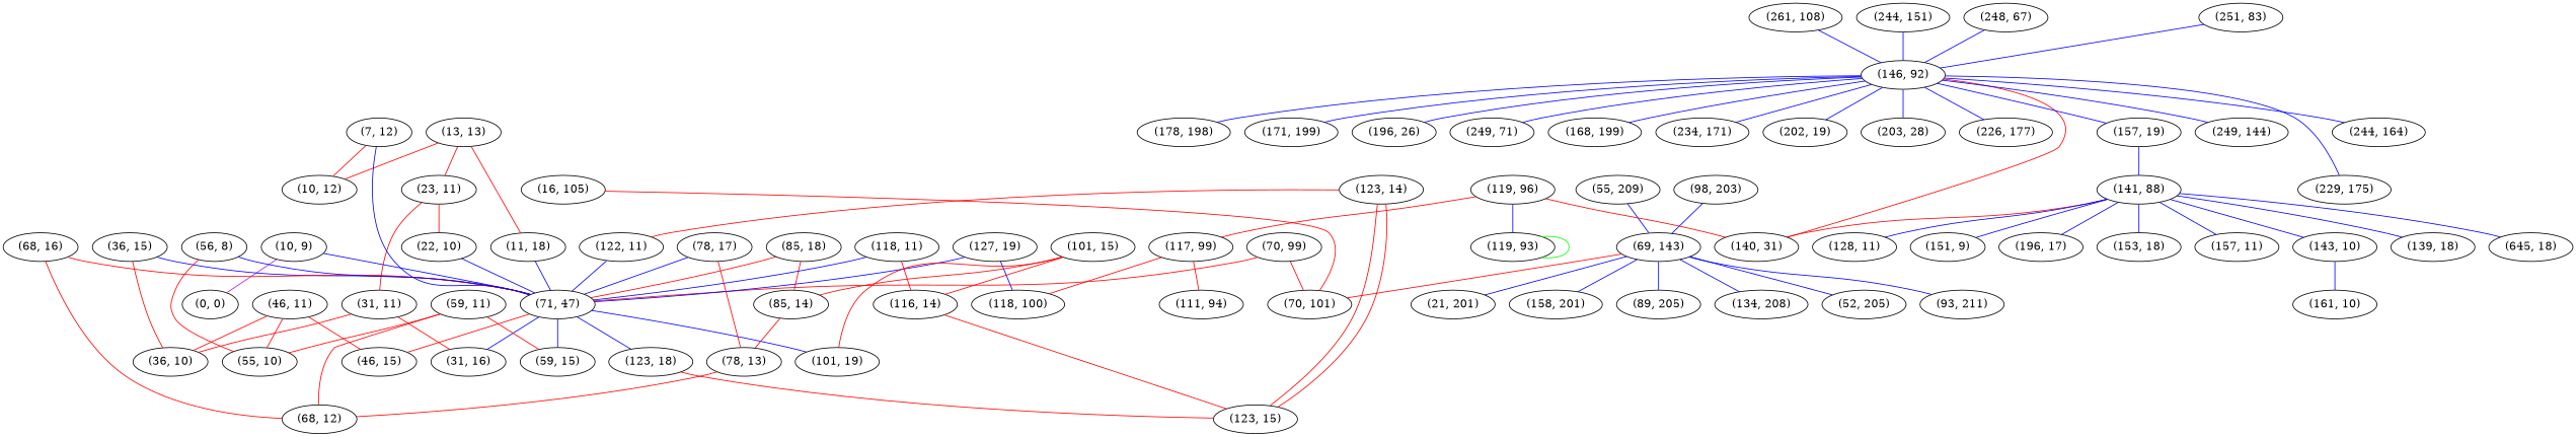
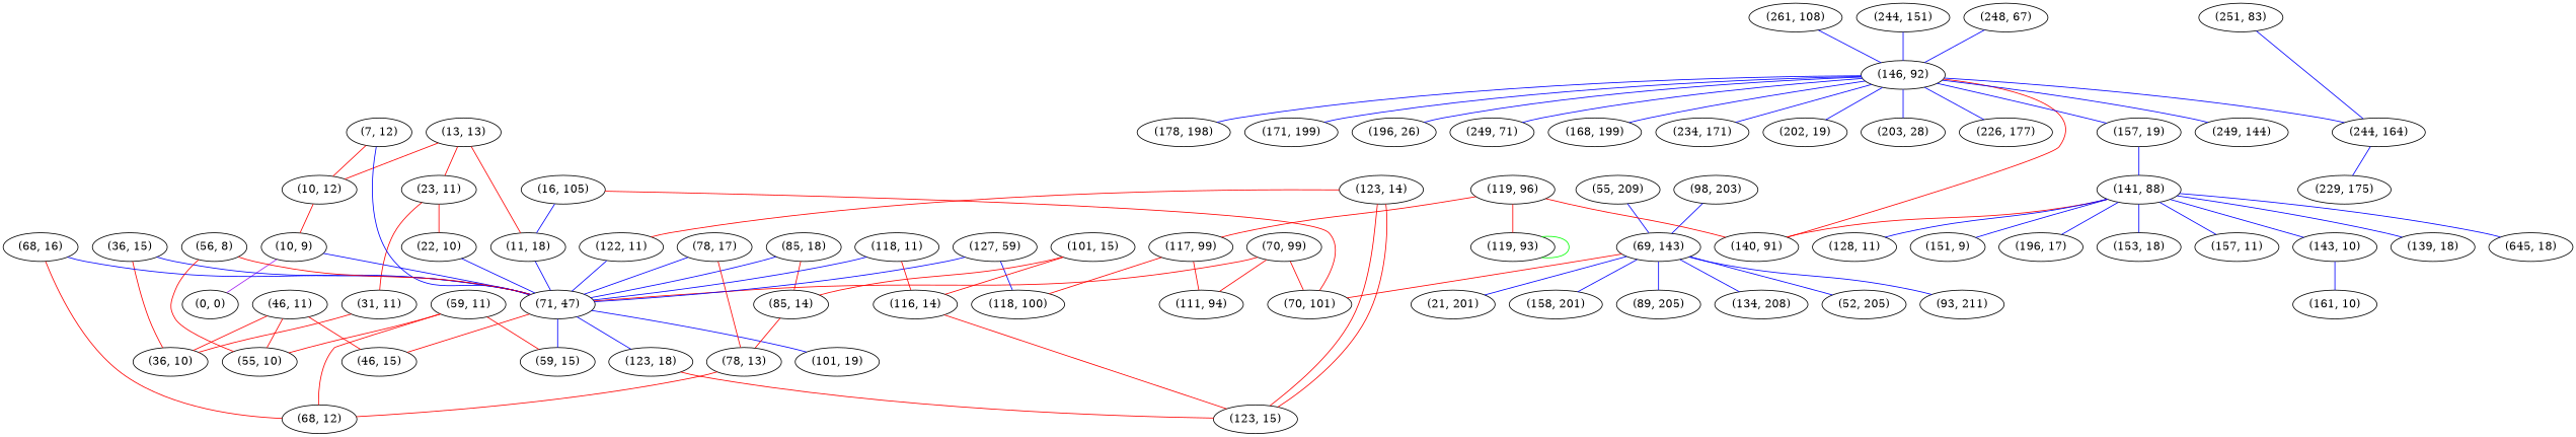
  graph {
    edge [color=blue weight=3]
    "(46, 11)"
    "(36, 10)"
    "(55, 10)"
    "(46, 15)"
    "(261, 108)"
    "(146, 92)"
-   "(140, 91)" [label="(140, 31)"]
+   "(140, 91)"
    "(157, 19)"
    "(168, 199)"
    "(234, 171)"
    "(202, 19)"
    "(203, 28)"
    "(226, 177)"
    "(249, 144)"
    "(244, 164)"
    "(178, 198)"
    "(171, 199)"
    "(229, 175)"
    "(196, 26)"
    "(249, 71)"
    "(251, 83)"
    "(13, 13)"
    "(23, 11)"
    "(10, 12)"
    "(11, 18)"
    "(22, 10)"
    "(31, 11)"
    "(10, 9)"
    "(71, 47)"
    "(123, 14)"
    "(122, 11)"
    "(123, 15)"
    "(55, 209)"
    "(69, 143)"
    "(70, 101)"
    "(134, 208)"
    "(52, 205)"
    "(93, 211)"
    "(21, 201)"
    "(158, 201)"
    "(89, 205)"
    "(7, 12)"
    "(101, 19)"
    "(59, 15)"
-   "(31, 16)"
    "(123, 18)"
    "(36, 15)"
    "(98, 203)"
    "(244, 151)"
    "(68, 16)"
    "(68, 12)"
    "(70, 99)"
    "(111, 94)"
    "(119, 96)"
    "(117, 99)"
    "(119, 93)"
    "(118, 100)"
    "(248, 67)"
    "(141, 88)"
    "(85, 18)"
    "(85, 14)"
    "(78, 13)"
    "(151, 9)"
    "(196, 17)"
    "(153, 18)"
    "(157, 11)"
    "(143, 10)"
    "(139, 18)"
    n69 [label="(645, 18)"]
    n70 [label="(128, 11)"]
    "(56, 8)"
    "(161, 10)"
    "(16, 105)"
    "(0, 0)"
-   "(127, 19)"
+   "(127, 19)" [label="(127, 59)"]
    "(101, 15)"
    "(116, 14)"
    "(59, 11)"
    "(118, 11)"
    "(78, 17)"
    "(46, 11)" -- "(36, 10)" [color=red weight=1]
    "(46, 11)" -- "(55, 10)" [color=red weight=1]
    "(46, 11)" -- "(46, 15)" [color=red weight=1]
    "(261, 108)" -- "(146, 92)"
    "(146, 92)" -- "(140, 91)" [color=red weight=1]
    "(146, 92)" -- "(157, 19)"
    "(146, 92)" -- "(168, 199)"
    "(146, 92)" -- "(234, 171)"
    "(146, 92)" -- "(202, 19)"
    "(146, 92)" -- "(203, 28)"
    "(146, 92)" -- "(226, 177)"
    "(146, 92)" -- "(249, 144)"
    "(146, 92)" -- "(244, 164)"
    "(146, 92)" -- "(178, 198)"
    "(146, 92)" -- "(171, 199)"
-   "(146, 92)" -- "(229, 175)"
+   "(244, 164)" -- "(229, 175)"
    "(146, 92)" -- "(196, 26)"
    "(146, 92)" -- "(249, 71)"
    "(157, 19)" -- "(141, 88)"
-   "(251, 83)" -- "(146, 92)"
+   "(251, 83)" -- "(244, 164)"
    "(13, 13)" -- "(23, 11)" [color=red weight=1]
    "(13, 13)" -- "(10, 12)" [color=red weight=1]
    "(13, 13)" -- "(11, 18)" [color=red weight=1]
    "(23, 11)" -- "(22, 10)" [color=red weight=1]
    "(23, 11)" -- "(31, 11)" [color=red weight=1]
+   "(10, 12)" -- "(10, 9)" [color=red weight=1]
    "(11, 18)" -- "(71, 47)"
    "(22, 10)" -- "(71, 47)"
    "(31, 11)" -- "(36, 10)" [color=red weight=1]
-   "(31, 11)" -- "(31, 16)" [color=red weight=1]
    "(10, 9)" -- "(71, 47)"
    "(10, 9)" -- "(0, 0)" [color=purple weight=4]
    "(71, 47)" -- "(46, 15)" [color=red]
    "(71, 47)" -- "(101, 19)"
    "(71, 47)" -- "(59, 15)"
-   "(71, 47)" -- "(31, 16)"
    "(71, 47)" -- "(123, 18)"
    "(123, 14)" -- "(122, 11)" [color=red weight=1]
    "(123, 14)" -- "(123, 15)" [color=red weight=1]
    "(123, 14)" -- "(123, 15)" [color=red weight=1]
    "(122, 11)" -- "(71, 47)"
    "(55, 209)" -- "(69, 143)"
    "(69, 143)" -- "(70, 101)" [color=red weight=1]
    "(69, 143)" -- "(134, 208)"
    "(69, 143)" -- "(52, 205)"
    "(69, 143)" -- "(93, 211)"
    "(69, 143)" -- "(21, 201)"
    "(69, 143)" -- "(158, 201)"
    "(69, 143)" -- "(89, 205)"
    "(7, 12)" -- "(10, 12)" [color=red weight=1]
    "(7, 12)" -- "(71, 47)"
    "(123, 18)" -- "(123, 15)" [color=red weight=1]
    "(36, 15)" -- "(36, 10)" [color=red weight=1]
    "(36, 15)" -- "(71, 47)"
    "(98, 203)" -- "(69, 143)"
    "(244, 151)" -- "(146, 92)"
-   "(68, 16)" -- "(71, 47)" [color=red]
+   "(68, 16)" -- "(71, 47)"
    "(68, 16)" -- "(68, 12)" [color=red weight=1]
    "(70, 99)" -- "(71, 47)" [color=red weight=1]
    "(70, 99)" -- "(70, 101)" [color=red weight=1]
+   "(70, 99)" -- "(111, 94)" [color=red weight=1]
    "(119, 96)" -- "(140, 91)" [color=red weight=1]
    "(119, 96)" -- "(117, 99)" [color=red weight=1]
-   "(119, 96)" -- "(119, 93)" [weight=1]
+   "(119, 96)" -- "(119, 93)" [color=red weight=1]
    "(117, 99)" -- "(111, 94)" [color=red weight=1]
    "(117, 99)" -- "(118, 100)" [color=red weight=1]
    "(119, 93)" -- "(119, 93)" [color=green weight=2]
    "(248, 67)" -- "(146, 92)"
    "(141, 88)" -- "(140, 91)" [color=red weight=1]
    "(141, 88)" -- "(151, 9)"
    "(141, 88)" -- "(196, 17)"
    "(141, 88)" -- "(153, 18)"
    "(141, 88)" -- "(157, 11)"
    "(141, 88)" -- "(143, 10)"
    "(141, 88)" -- "(139, 18)"
    "(141, 88)" -- n69
    "(141, 88)" -- n70
-   "(85, 18)" -- "(71, 47)" [color=red]
+   "(85, 18)" -- "(71, 47)"
    "(85, 18)" -- "(85, 14)" [color=red weight=1]
    "(85, 14)" -- "(78, 13)" [color=red weight=1]
    "(78, 13)" -- "(68, 12)" [color=red weight=1]
    "(143, 10)" -- "(161, 10)"
    "(56, 8)" -- "(55, 10)" [color=red weight=1]
-   "(56, 8)" -- "(71, 47)"
+   "(56, 8)" -- "(71, 47)" [color=red]
+   "(16, 105)" -- "(11, 18)"
    "(16, 105)" -- "(70, 101)" [color=red weight=1]
    "(127, 19)" -- "(71, 47)"
    "(127, 19)" -- "(118, 100)"
-   "(101, 15)" -- "(101, 19)" [color=red weight=1]
    "(101, 15)" -- "(85, 14)" [color=red weight=1]
    "(101, 15)" -- "(116, 14)" [color=red weight=1]
    "(116, 14)" -- "(123, 15)" [color=red weight=1]
    "(59, 11)" -- "(55, 10)" [color=red weight=1]
    "(59, 11)" -- "(59, 15)" [color=red weight=1]
    "(59, 11)" -- "(68, 12)" [color=red weight=1]
    "(118, 11)" -- "(71, 47)"
    "(118, 11)" -- "(116, 14)" [color=red weight=1]
    "(78, 17)" -- "(71, 47)"
    "(78, 17)" -- "(78, 13)" [color=red weight=1]
  }
